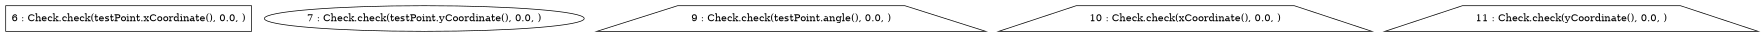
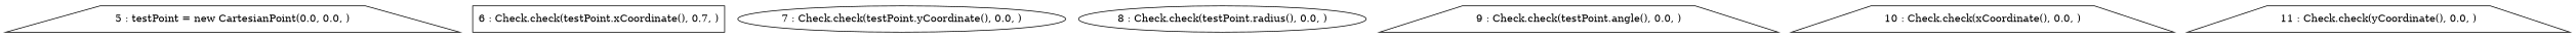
  digraph {
    node [shape=trapezium]
-   "6 : Check.check(testPoint.xCoordinate(), 0.0, )" [shape=box]
+   "5 : testPoint = new CartesianPoint(0.0, 0.0, )"
+   "6 : Check.check(testPoint.xCoordinate(), 0.0, )" [shape=box label="6 : Check.check(testPoint.xCoordinate(), 0.7, )"]
    "7 : Check.check(testPoint.yCoordinate(), 0.0, )" [shape=ellipse]
+   "8 : Check.check(testPoint.radius(), 0.0, )" [shape=ellipse]
    "9 : Check.check(testPoint.angle(), 0.0, )"
    "10 : Check.check(xCoordinate(), 0.0, )"
    "11 : Check.check(yCoordinate(), 0.0, )"
  }
